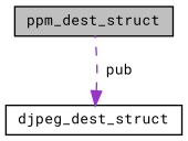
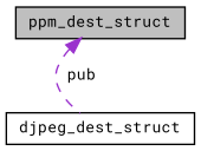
  digraph {
    fontname="Roboto Mono"
    node [color=black fontname="Roboto Mono" fontsize=10 shape=record style=filled]
    n1 [fillcolor=grey75 fontcolor=black height=0.2 label=ppm_dest_struct width=0.4]
    n2 [fillcolor=white height=0.2 label=djpeg_dest_struct width=0.4]
-   n2 -> n1 [color=darkorchid3 dir=back fontname="Roboto Mono" fontsize=10 label=" pub" labelfontname=Helvetica labelfontsize=10 style=dashed]
+   n1 -> n2 [color=darkorchid3 dir=back fontname="Roboto Mono" fontsize=10 label=" pub" labelfontname=Helvetica labelfontsize=10 style=dashed]
  }
